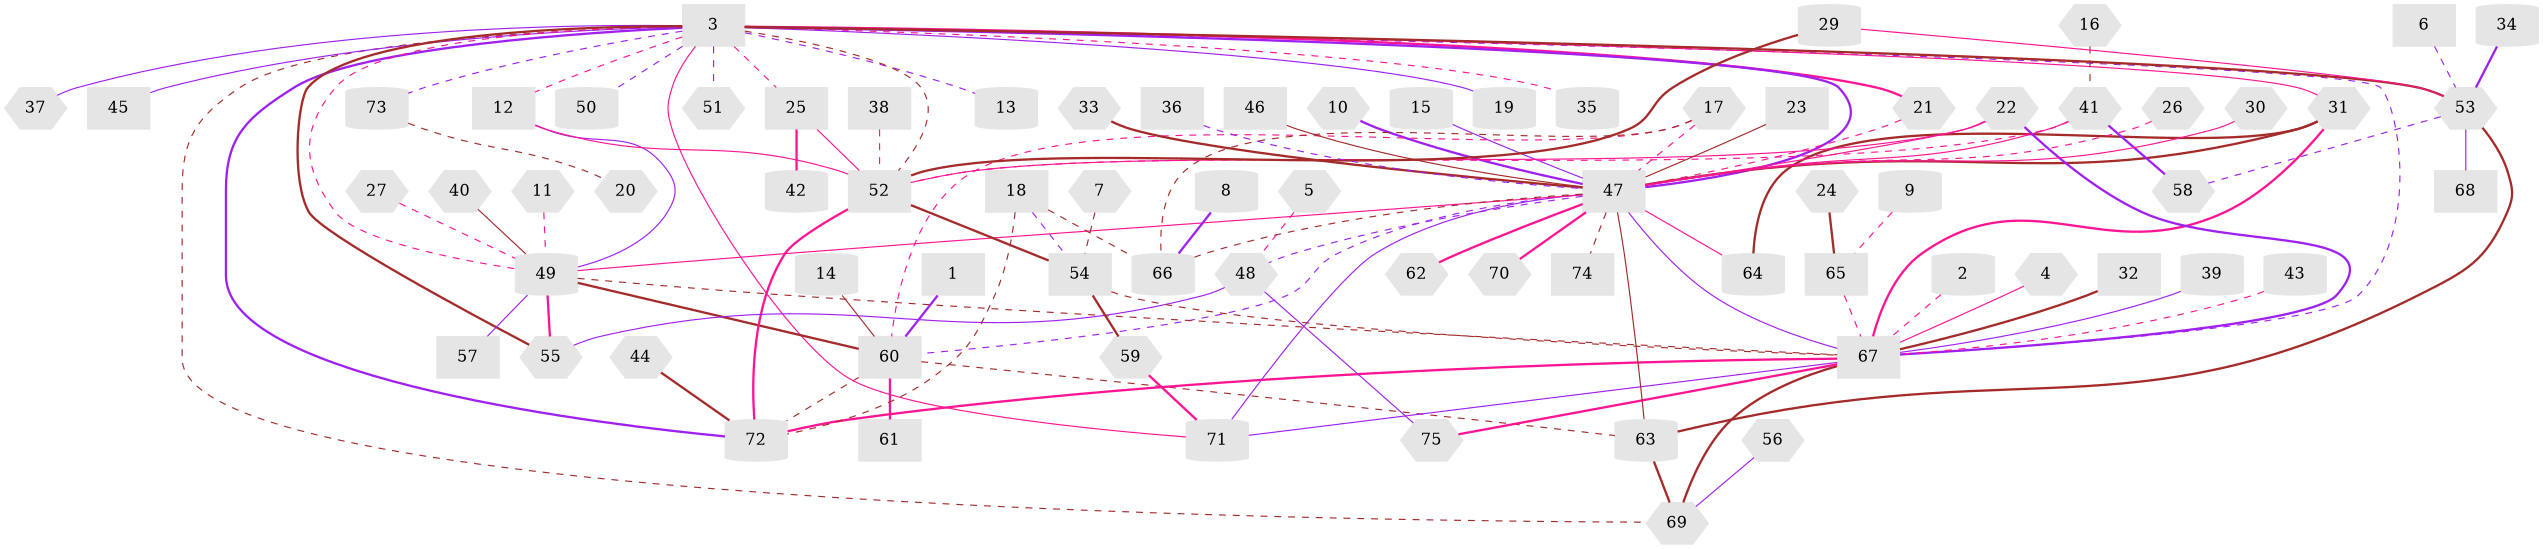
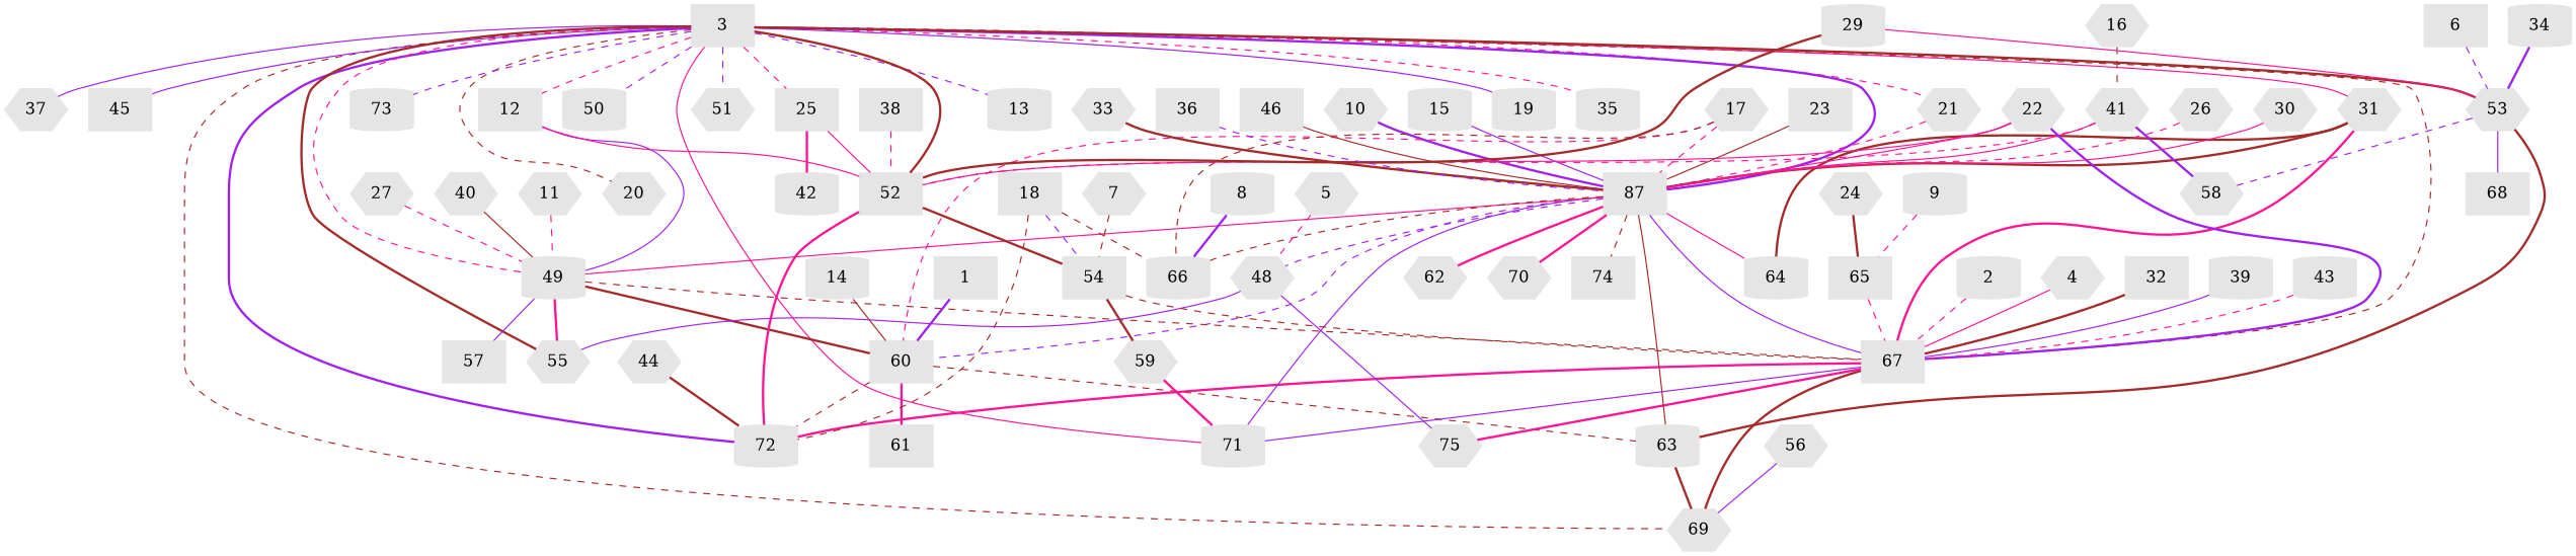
  graph {
    node [color=gray90 shape=hexagon style=filled]
    edge [color=deeppink style=dashed weight=1.0]
    1 [shape=box]
    60 [shape=box]
    72 [shape=cylinder]
    63 [shape=cylinder]
    61 [shape=box]
    2 [shape=cylinder]
    67 [shape=box]
    69
    71 [shape=cylinder]
    75
    3 [shape=box]
    12 [shape=box]
    13 [shape=cylinder]
    19 [shape=cylinder]
    20
    21
    25 [shape=box]
    31
    35 [shape=cylinder]
    37
    45 [shape=box]
-   47 [shape=box]
+   47 [shape=box label=87]
    49 [shape=cylinder]
    50 [shape=cylinder]
    51
    52 [shape=box]
    53
    55
    73 [shape=cylinder]
    42 [shape=cylinder]
    64 [shape=cylinder]
    48
    66 [shape=cylinder]
    62
    70
    74 [shape=box]
    57 [shape=box]
    54 [shape=box]
    58
    68 [shape=box]
    4
    5
    6 [shape=box]
    7
    59
    8 [shape=cylinder]
    9 [shape=cylinder]
    65 [shape=box]
    10
    11
    14 [shape=cylinder]
    15 [shape=cylinder]
    16
    41
    17
    18 [shape=box]
    22
    23 [shape=box]
    24
    26
    27
    29 [shape=cylinder]
    30
    32 [shape=box]
    33
    34 [shape=cylinder]
    36 [shape=box]
    38 [shape=box]
    39 [shape=cylinder]
    40
    43 [shape=cylinder]
    44
    46 [shape=box]
    56
    1 -- 60 [color=purple style=bold]
    60 -- 72 [color=brown]
    60 -- 63 [color=brown]
    60 -- 61 [style=bold]
    63 -- 69 [color=brown style=bold]
    2 -- 67
    67 -- 72 [style=bold]
    67 -- 69 [color=brown style=bold]
    67 -- 71 [color=purple style=solid]
    67 -- 75 [style=bold]
    3 -- 72 [color=purple style=bold]
-   3 -- 67 [color=purple]
+   3 -- 67 [color=brown]
    3 -- 69 [color=brown]
    3 -- 71 [style=solid]
    3 -- 12
    3 -- 13 [color=purple]
    3 -- 19 [color=purple style=solid]
-   73 -- 20 [color=brown]
-   3 -- 21 [style=bold]
+   3 -- 20 [color=brown]
+   3 -- 21
    3 -- 25
    3 -- 31 [style=solid]
    3 -- 35
    3 -- 37 [color=purple style=solid]
    3 -- 45 [color=purple style=solid]
    3 -- 47 [color=purple style=bold weight=2.0]
    3 -- 49
    3 -- 50 [color=purple]
    3 -- 51 [color=purple]
-   3 -- 52 [color=brown]
+   3 -- 52 [color=brown style=bold]
    3 -- 53 [color=brown style=bold]
    3 -- 55 [color=brown style=bold]
    3 -- 73 [color=purple]
    12 -- 49 [color=purple style=solid]
    12 -- 52 [style=solid]
    21 -- 47
    25 -- 52 [style=solid]
    25 -- 42 [style=bold]
    31 -- 67 [style=bold]
    31 -- 47 [color=brown style=bold]
    31 -- 64 [color=brown style=bold]
    47 -- 60 [color=purple]
    47 -- 63 [color=brown style=solid]
    47 -- 67 [color=purple style=solid]
    47 -- 71 [color=purple style=solid]
    47 -- 49 [style=solid]
    47 -- 64 [style=solid]
    47 -- 48 [color=purple]
    47 -- 66 [color=brown]
    47 -- 62 [style=bold]
    47 -- 70 [style=bold]
    47 -- 74 [color=brown]
    49 -- 60 [color=brown style=bold]
    49 -- 67 [color=brown]
    49 -- 55 [style=bold]
    49 -- 57 [color=purple style=solid]
    52 -- 72 [style=bold]
    52 -- 54 [color=brown style=bold]
    53 -- 63 [color=brown style=bold]
    53 -- 58 [color=purple]
    53 -- 68 [color=purple style=solid]
    48 -- 75 [color=purple style=solid]
    48 -- 55 [color=purple style=solid]
    54 -- 67 [color=brown]
    54 -- 59 [color=brown style=bold]
    4 -- 67 [style=solid]
    5 -- 48
    6 -- 53 [color=purple]
    7 -- 54 [color=brown]
    59 -- 71 [style=bold]
    8 -- 66 [color=purple style=bold]
    9 -- 65
    65 -- 67
    10 -- 47 [color=purple style=bold]
    11 -- 49
    14 -- 60 [color=brown style=solid]
    15 -- 47 [color=purple style=solid]
    16 -- 41 [color=brown]
    41 -- 47 [style=solid]
    41 -- 52
    41 -- 58 [color=purple style=bold]
    17 -- 60
    17 -- 47
    17 -- 66 [color=brown]
    18 -- 72 [color=brown]
    18 -- 66 [color=brown]
    18 -- 54 [color=purple]
    22 -- 67 [color=purple style=bold]
    22 -- 47 [style=solid]
    22 -- 52 [style=solid]
    23 -- 47 [color=brown style=solid]
    24 -- 65 [color=brown style=bold]
    26 -- 47
    27 -- 49
    29 -- 52 [color=brown style=bold]
    29 -- 53 [style=solid]
    30 -- 47 [style=solid]
    32 -- 67 [color=brown style=bold]
    33 -- 47 [color=brown style=bold]
    34 -- 53 [color=purple style=bold]
    36 -- 47 [color=purple]
    38 -- 52
    39 -- 67 [color=purple style=solid]
    40 -- 49 [color=brown style=solid]
    43 -- 67
    44 -- 72 [color=brown style=bold]
    46 -- 47 [color=brown style=solid]
    56 -- 69 [color=purple style=solid]
  }
